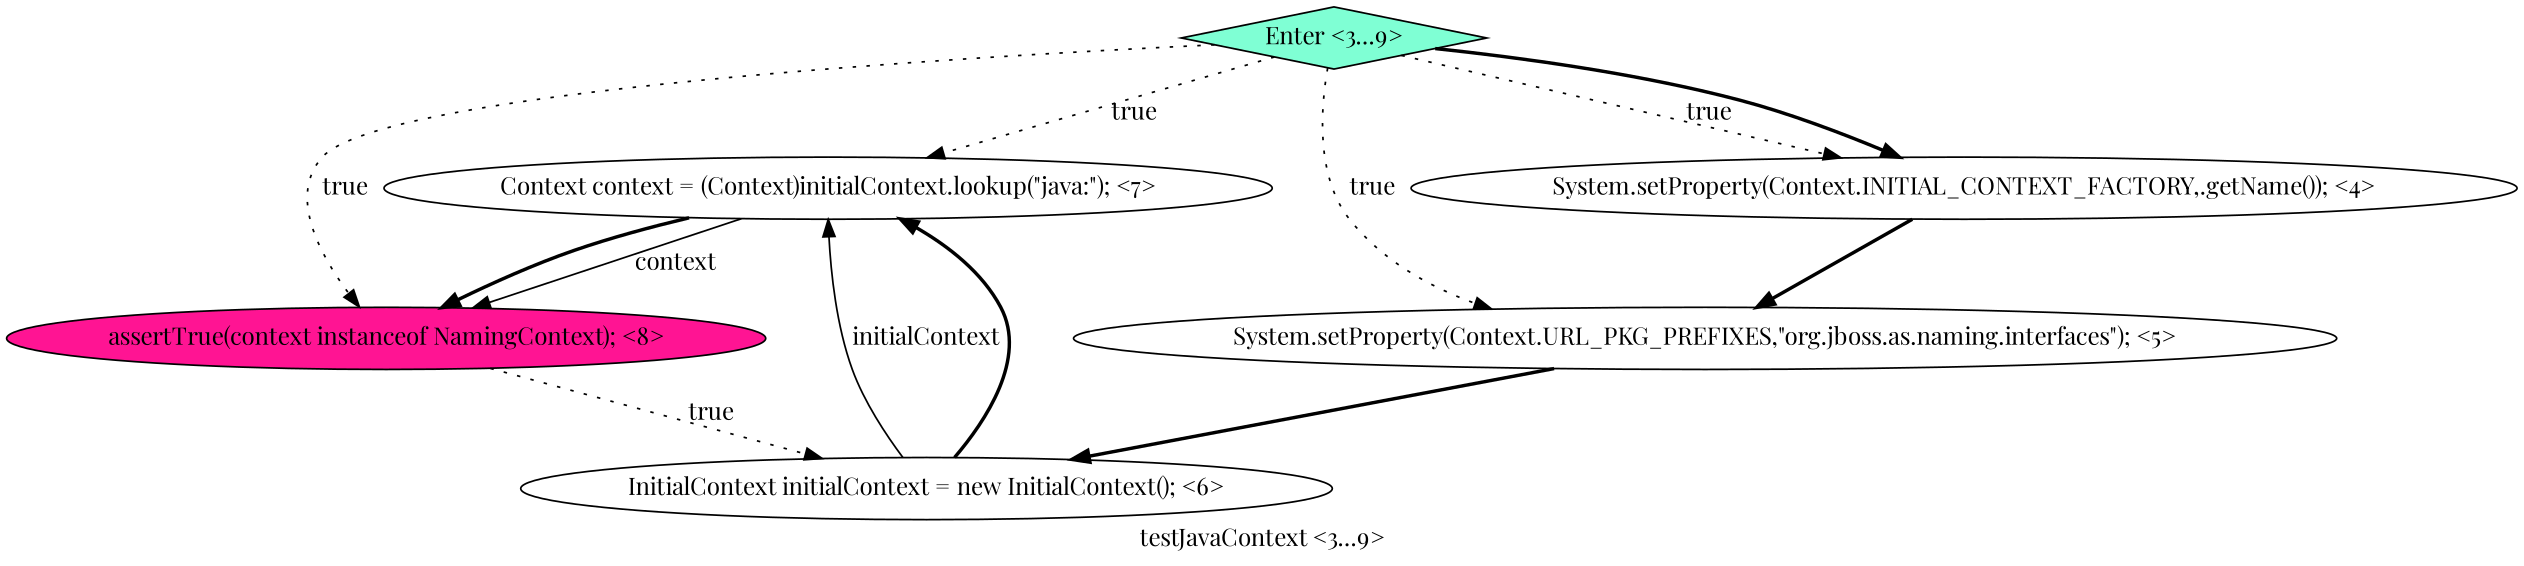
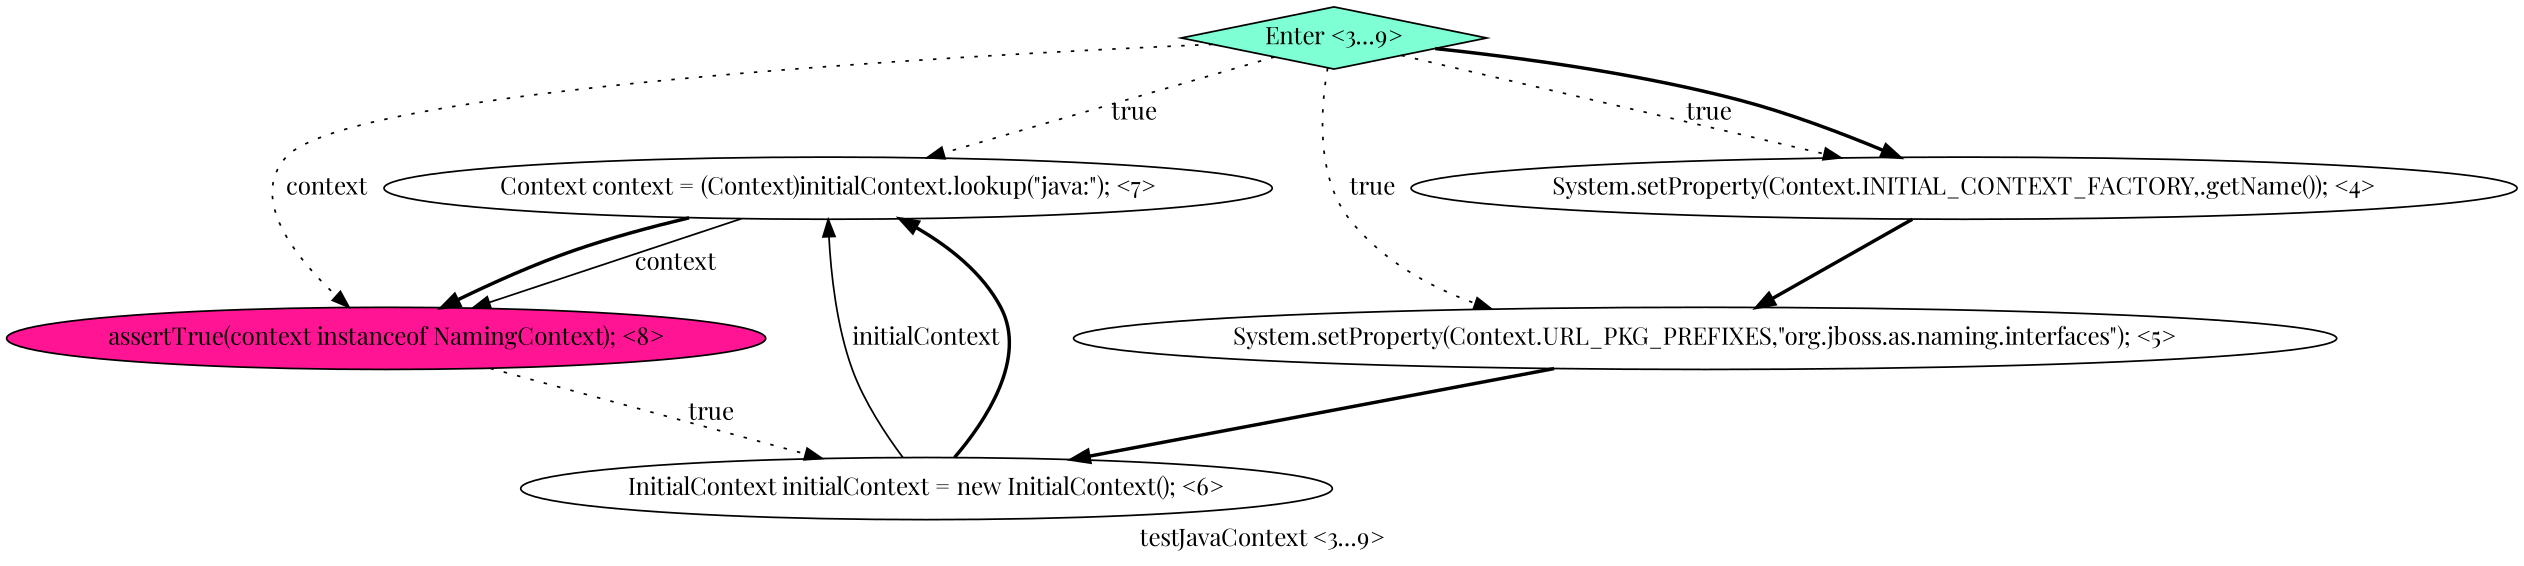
  digraph {
    fontname="Playfair Display"
    label="testJavaContext <3...9>"
    node [fillcolor=white fontname="Playfair Display" shape=ellipse style=filled]
    edge [fontname="Playfair Display" style=dotted]
    n1 [fillcolor=aquamarine label="Enter <3...9>" shape=diamond]
    n2 [label="Context context = (Context)initialContext.lookup(\"java:\"); <7>"]
    n3 [fillcolor=deeppink label="assertTrue(context instanceof NamingContext); <8>"]
    n4 [label="System.setProperty(Context.INITIAL_CONTEXT_FACTORY,.getName()); <4>"]
    n5 [label="System.setProperty(Context.URL_PKG_PREFIXES,\"org.jboss.as.naming.interfaces\"); <5>"]
    n6 [label="InitialContext initialContext = new InitialContext(); <6>"]
    n1 -> n2 [label=true]
-   n1 -> n3 [label=true]
+   n1 -> n3 [label=context]
    n1 -> n4 [label=true]
    n1 -> n4 [style=bold]
    n1 -> n5 [label=true]
    n2 -> n3 [label=context style=solid]
    n2 -> n3 [style=bold]
    n3 -> n6 [label=true]
    n4 -> n5 [style=bold]
    n5 -> n6 [style=bold]
    n6 -> n2 [label=initialContext style=solid]
    n6 -> n2 [style=bold]
  }
